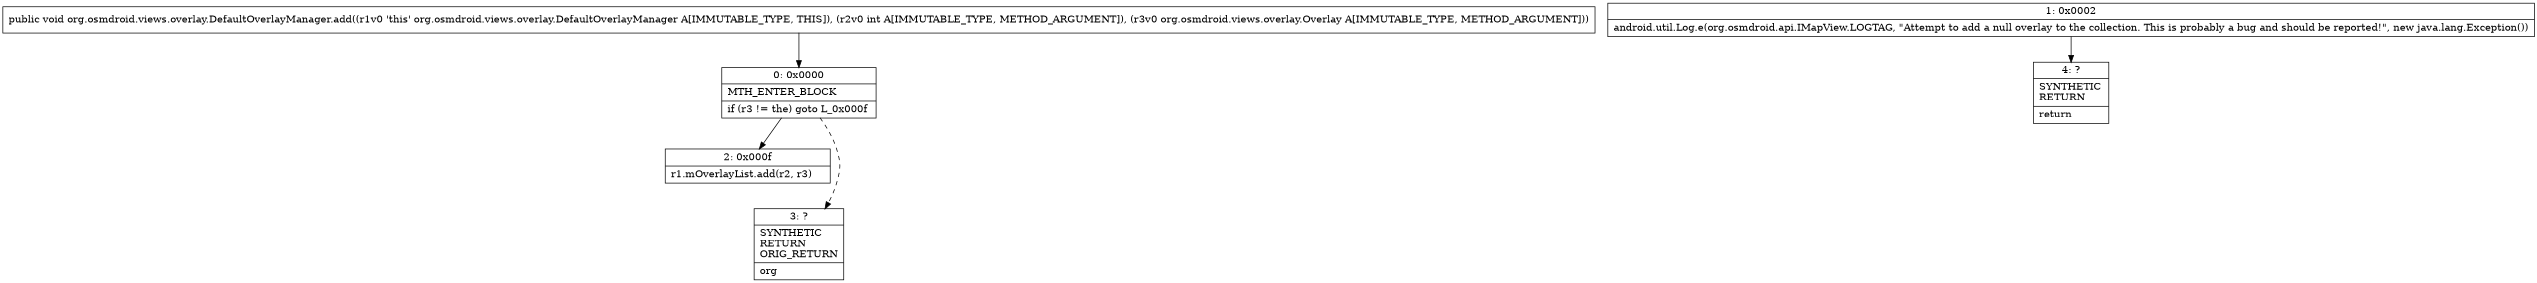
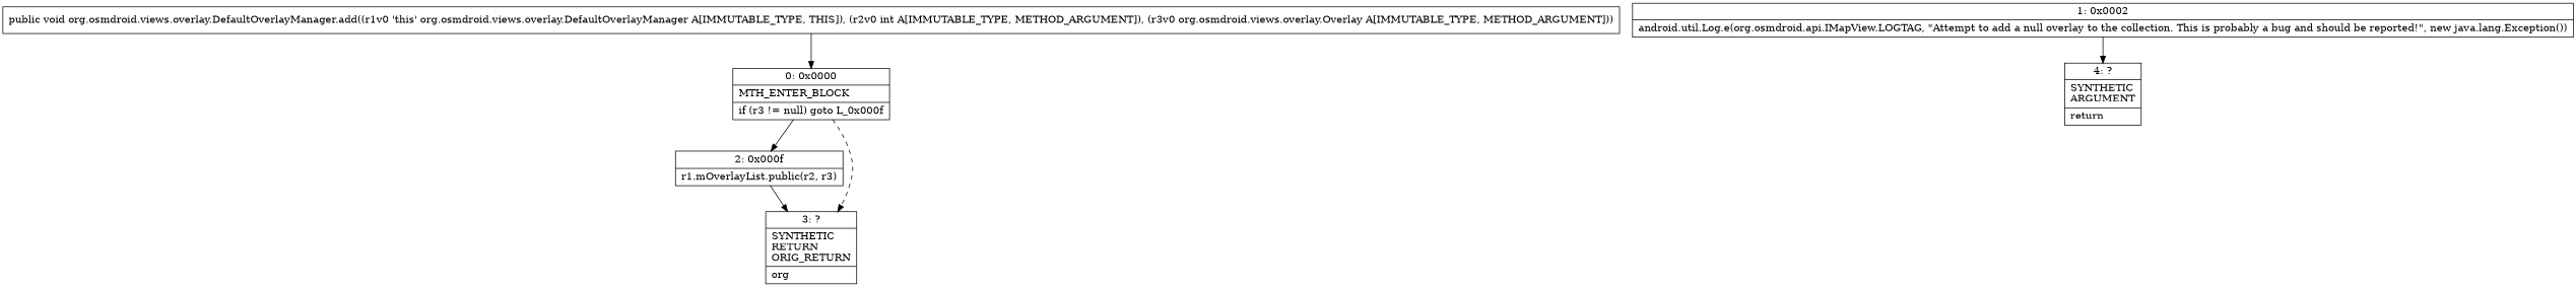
  digraph {
    node [shape=record]
-   n1 [label="{0\:\ 0x0000|MTH_ENTER_BLOCK\l|if (r3 != the) goto L_0x000f\l}"]
-   n2 [label="{2\:\ 0x000f|r1.mOverlayList.add(r2, r3)\l}"]
+   n1 [label="{0\:\ 0x0000|MTH_ENTER_BLOCK\l|if (r3 != null) goto L_0x000f\l}"]
+   n2 [label="{2\:\ 0x000f|r1.mOverlayList.public(r2, r3)\l}"]
    n3 [label="{3\:\ ?|SYNTHETIC\lRETURN\lORIG_RETURN\l|org\l}"]
    n4 [label="{1\:\ 0x0002|android.util.Log.e(org.osmdroid.api.IMapView.LOGTAG, \"Attempt to add a null overlay to the collection. This is probably a bug and should be reported!\", new java.lang.Exception())\l}"]
-   n5 [label="{4\:\ ?|SYNTHETIC\lRETURN\l|return\l}"]
+   n5 [label="{4\:\ ?|SYNTHETIC\lARGUMENT\l|return\l}"]
    n6 [label="{public void org.osmdroid.views.overlay.DefaultOverlayManager.add((r1v0 'this' org.osmdroid.views.overlay.DefaultOverlayManager A[IMMUTABLE_TYPE, THIS]), (r2v0 int A[IMMUTABLE_TYPE, METHOD_ARGUMENT]), (r3v0 org.osmdroid.views.overlay.Overlay A[IMMUTABLE_TYPE, METHOD_ARGUMENT])) }"]
    n1 -> n2
    n1 -> n3 [style=dashed]
+   n2 -> n3
    n4 -> n5
    n6 -> n1
  }
